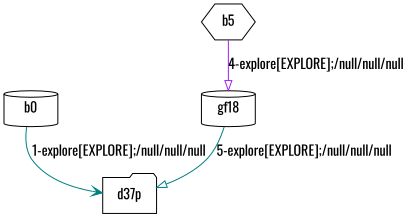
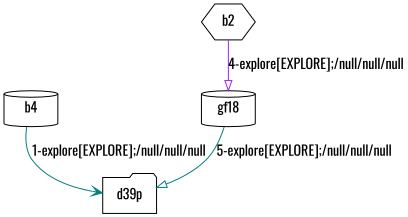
  digraph {
    fontname=Oswald
    node [fontname=Oswald shape=cylinder]
    edge [arrowhead=onormal color=teal fontname=Oswald]
-   d39p [shape=folder label=d37p]
-   b0
-   b2 [shape=hexagon label=b5]
+   d39p [shape=folder]
+   b0 [label=b4]
+   b2 [shape=hexagon]
    n4 [label=gf18]
    b0 -> d39p [arrowhead=vee label="1-explore[EXPLORE];/null/null/null"]
    b2 -> n4 [color=purple label="4-explore[EXPLORE];/null/null/null"]
    n4 -> d39p [label="5-explore[EXPLORE];/null/null/null"]
  }
